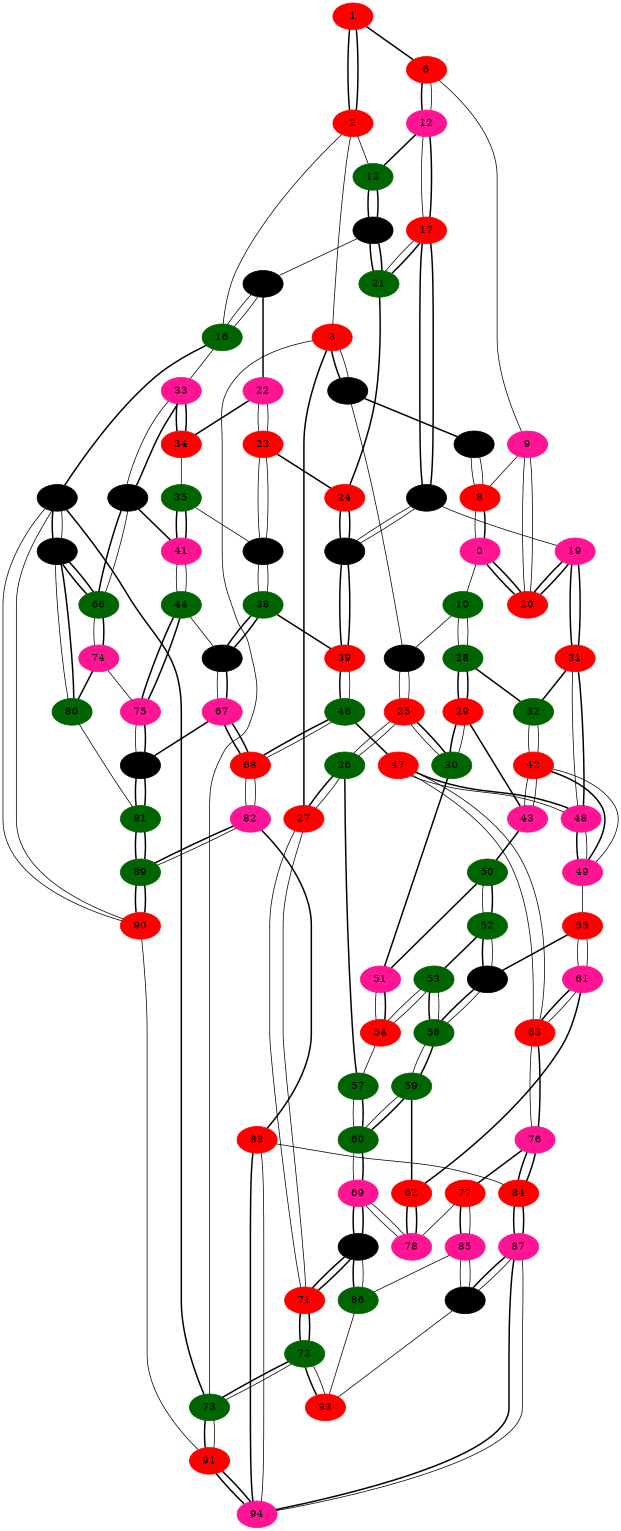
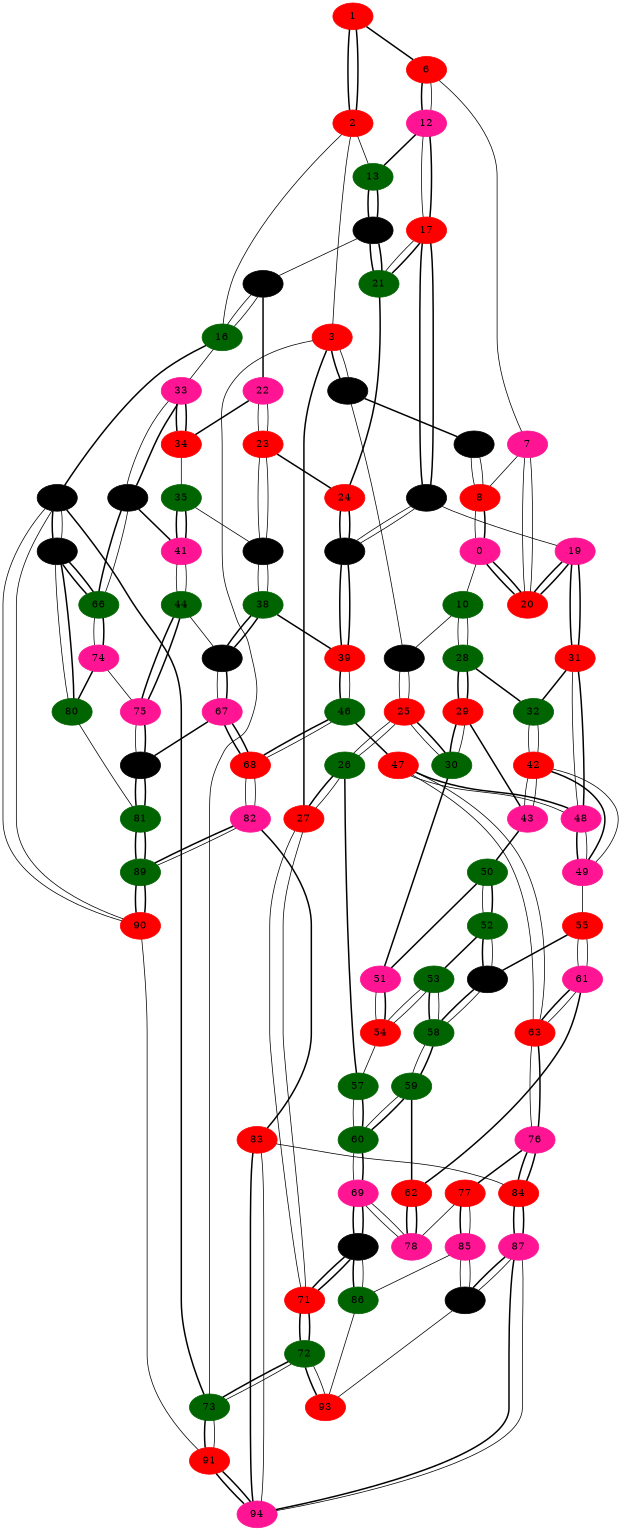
  graph {
    node [color=red style=filled]
    edge [style=bold]
    1
    2
    6
    3
    13 [color=darkgreen]
    16 [color=darkgreen]
-   7 [color=deeppink label=9]
+   7 [color=deeppink]
    12 [color=deeppink]
    4 [color=black]
    27
    73 [color=darkgreen]
    14 [color=black]
    33 [color=deeppink]
    64 [color=black]
    5 [color=black]
    11 [color=black]
    71
    91
    8
    25
    n21 [color=deeppink label=0]
    20
    17
    10 [color=darkgreen]
    28 [color=darkgreen]
    29
    32 [color=darkgreen]
    26 [color=darkgreen]
    30 [color=darkgreen]
    21 [color=darkgreen]
    18 [color=black]
    15 [color=black]
    22 [color=deeppink]
    24
    23
    34
    40 [color=black]
    65 [color=black]
    90
    19 [color=deeppink]
    37 [color=black]
    31
    39
    48 [color=deeppink]
    36 [color=black]
    35 [color=darkgreen]
    38 [color=darkgreen]
    57 [color=darkgreen]
    51 [color=deeppink]
    60 [color=darkgreen]
    72 [color=darkgreen]
    43 [color=deeppink]
    42
    50 [color=darkgreen]
    54
    49 [color=deeppink]
    41 [color=deeppink]
    66 [color=darkgreen]
    44 [color=darkgreen]
    45 [color=black]
    46 [color=darkgreen]
    67 [color=deeppink]
    47
    68
    74 [color=deeppink]
    75 [color=deeppink]
    55
    52 [color=darkgreen]
    79 [color=black]
    63
    82 [color=deeppink]
    76 [color=deeppink]
    56 [color=black]
    61 [color=deeppink]
    53 [color=darkgreen]
    58 [color=darkgreen]
    59 [color=darkgreen]
    62
    69 [color=deeppink]
    78 [color=deeppink]
    70 [color=black]
    77
    84
    80 [color=darkgreen]
    81 [color=darkgreen]
    89 [color=darkgreen]
    83
    86 [color=darkgreen]
    93
    n90 [color=deeppink label=94]
    85 [color=deeppink]
    87 [color=deeppink]
    88 [color=black]
    1 -- 2
    1 -- 2
    1 -- 6
    2 -- 3 [style=solid]
    2 -- 13 [style=solid]
    2 -- 16 [style=solid]
    6 -- 7 [style=solid]
    6 -- 12
    6 -- 12 [style=solid]
    3 -- 4
    3 -- 4 [style=solid]
    3 -- 27
    3 -- 73 [style=solid]
    13 -- 14
    13 -- 14
    16 -- 33 [style=solid]
    16 -- 64
    7 -- 8 [style=solid]
    7 -- 20 [style=solid]
    7 -- 20 [style=solid]
    12 -- 13
    12 -- 17 [style=solid]
    12 -- 17
    4 -- 5
    4 -- 11 [style=solid]
    27 -- 71 [style=solid]
    27 -- 71 [style=solid]
    73 -- 91
    73 -- 91 [style=solid]
    14 -- 21
    14 -- 21
    14 -- 15 [style=solid]
    33 -- 34
    33 -- 34
    33 -- 40 [style=solid]
    33 -- 40
    64 -- 73
    64 -- 65
    64 -- 65 [style=solid]
    64 -- 90 [style=solid]
    64 -- 90 [style=solid]
    5 -- 8 [style=solid]
    5 -- 8 [style=solid]
    11 -- 25 [style=solid]
    11 -- 25 [style=solid]
    71 -- 72
    71 -- 72
    91 -- n90
    91 -- n90
    8 -- n21 [style=solid]
    8 -- n21
    25 -- 26 [style=solid]
    25 -- 26 [style=solid]
    25 -- 30 [style=solid]
    25 -- 30
    n21 -- 20
    n21 -- 20
    n21 -- 10 [style=solid]
    17 -- 21 [style=solid]
    17 -- 21
    17 -- 18
    17 -- 18
    10 -- 11 [style=solid]
    10 -- 28 [style=solid]
    10 -- 28 [style=solid]
    28 -- 29
    28 -- 29
    28 -- 32
    29 -- 30
    29 -- 30 [style=solid]
    29 -- 43
    32 -- 42 [style=solid]
    32 -- 42 [style=solid]
    26 -- 27
    26 -- 27 [style=solid]
    26 -- 57
    30 -- 51
    21 -- 24
    18 -- 19 [style=solid]
    18 -- 37 [style=solid]
    18 -- 37 [style=solid]
    15 -- 16 [style=solid]
    15 -- 16 [style=solid]
    15 -- 22
    22 -- 23 [style=solid]
    22 -- 23 [style=solid]
    22 -- 34
    24 -- 37
    24 -- 37
    23 -- 24
    23 -- 36 [style=solid]
    23 -- 36 [style=solid]
    34 -- 35 [style=solid]
    40 -- 41
    40 -- 66
    40 -- 66 [style=solid]
    65 -- 66
    65 -- 66
    65 -- 80 [style=solid]
    65 -- 80
    90 -- 91 [style=solid]
    19 -- 20
    19 -- 20
    19 -- 31
    19 -- 31
    37 -- 39
    37 -- 39
    31 -- 32
    31 -- 48 [style=solid]
    31 -- 48
    39 -- 46
    39 -- 46 [style=solid]
    48 -- 49
    48 -- 49 [style=solid]
    36 -- 38 [style=solid]
    36 -- 38 [style=solid]
    35 -- 36 [style=solid]
    35 -- 41
    35 -- 41
    38 -- 39
    38 -- 45
    38 -- 45
    57 -- 60 [style=solid]
    57 -- 60
    51 -- 54 [style=solid]
    51 -- 54
    60 -- 69 [style=solid]
    60 -- 69
    72 -- 73
    72 -- 73 [style=solid]
    72 -- 93
    72 -- 93 [style=solid]
    43 -- 50
    42 -- 43 [style=solid]
    42 -- 43 [style=solid]
    42 -- 49
    42 -- 49 [style=solid]
    50 -- 51
    50 -- 52 [style=solid]
    50 -- 52
    54 -- 57 [style=solid]
    49 -- 55 [style=solid]
    41 -- 44 [style=solid]
    41 -- 44 [style=solid]
    66 -- 74 [style=solid]
    66 -- 74
    44 -- 45 [style=solid]
    44 -- 75
    44 -- 75
    45 -- 67 [style=solid]
    45 -- 67
    46 -- 47
    46 -- 68
    46 -- 68 [style=solid]
    67 -- 68
    67 -- 68
    67 -- 79
    47 -- 48 [style=solid]
    47 -- 48
    47 -- 63 [style=solid]
    47 -- 63 [style=solid]
    68 -- 82 [style=solid]
    68 -- 82 [style=solid]
    74 -- 75 [style=solid]
    74 -- 80
    75 -- 79 [style=solid]
    75 -- 79
    55 -- 56
    55 -- 61 [style=solid]
    55 -- 61 [style=solid]
    52 -- 56
    52 -- 56 [style=solid]
    52 -- 53
    79 -- 81
    79 -- 81
    63 -- 76 [style=solid]
    63 -- 76
    82 -- 89
    82 -- 89 [style=solid]
    82 -- 83
    76 -- 77
    76 -- 84
    76 -- 84
    56 -- 58
    56 -- 58 [style=solid]
    61 -- 63
    61 -- 63 [style=solid]
    61 -- 62
    53 -- 54 [style=solid]
    53 -- 54 [style=solid]
    53 -- 58
    53 -- 58 [style=solid]
    58 -- 59 [style=solid]
    58 -- 59
    59 -- 60 [style=solid]
    59 -- 60
    59 -- 62
    62 -- 78
    62 -- 78
    69 -- 78 [style=solid]
    69 -- 78 [style=solid]
    69 -- 70
    69 -- 70
    70 -- 71
    70 -- 71
    70 -- 86
    70 -- 86 [style=solid]
    77 -- 78 [style=solid]
    77 -- 85
    77 -- 85 [style=solid]
    84 -- 87
    84 -- 87
    80 -- 81 [style=solid]
    81 -- 89
    81 -- 89
    89 -- 90
    89 -- 90
    83 -- 84 [style=solid]
    83 -- n90
    83 -- n90 [style=solid]
    86 -- 93 [style=solid]
    85 -- 86 [style=solid]
    85 -- 88 [style=solid]
    85 -- 88 [style=solid]
    87 -- n90
    87 -- n90 [style=solid]
    87 -- 88
    87 -- 88 [style=solid]
    88 -- 93 [style=solid]
  }
